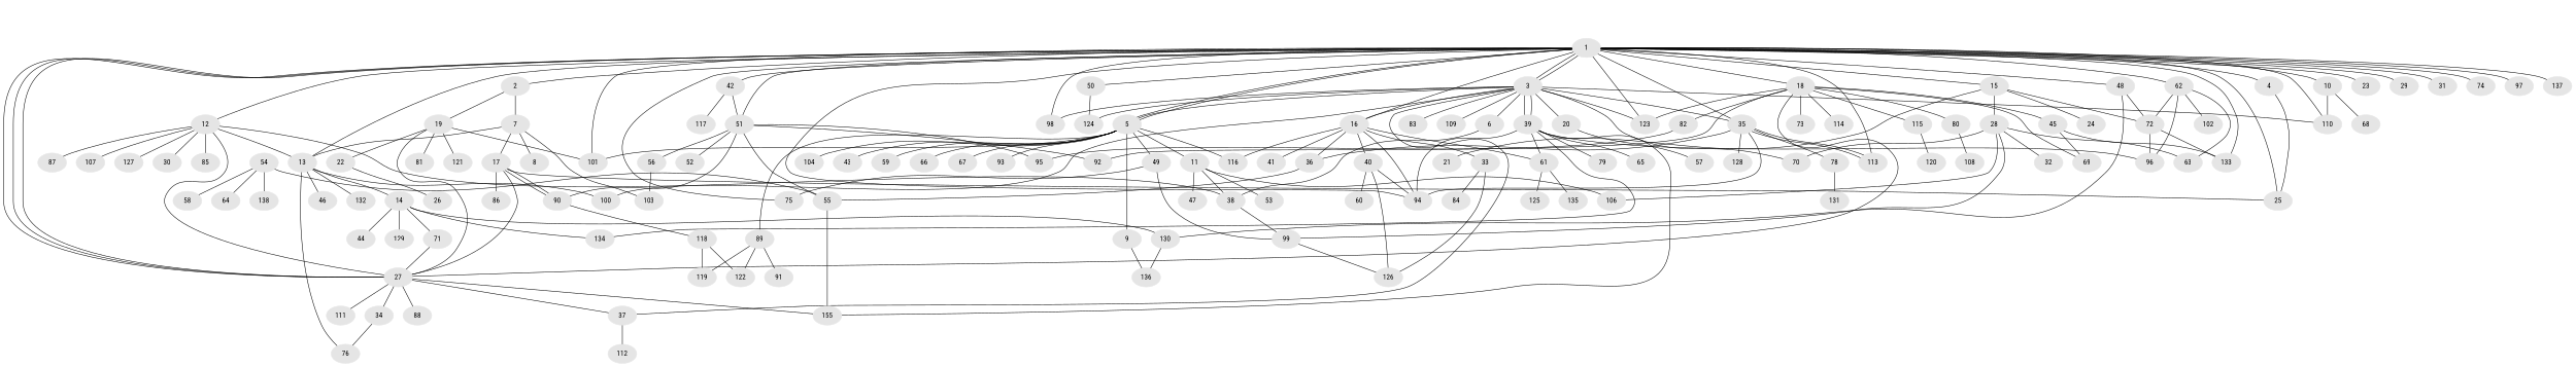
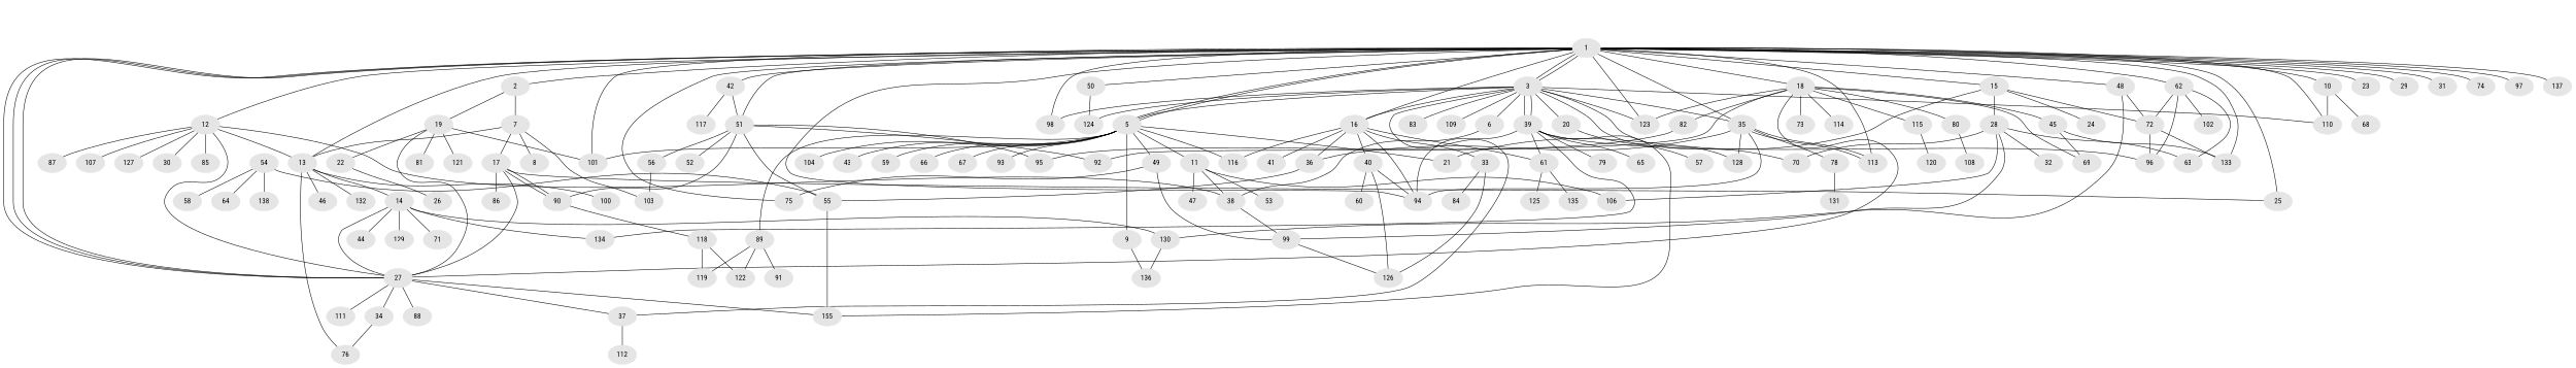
  graph {
    fontname="Roboto Condensed"
    node [color=gray90 fontname="Roboto Condensed" style=filled]
    edge [fontname="Roboto Condensed"]
    1
    2
    3
-   4
    5
    10
    12
    13
    15
    16
    18
    23
    25
    27
    29
    31
    35
    42
    48
    50
    51
    62
    74
    75
    94
    97
    98
    101
    110
    113
    123
    133
    137
    7
    19
    6
    20
    37
    39
    70
    83
    100
    109
    124
    9
    11
    21
    43
    49
    59
    66
    67
    89
    93
    104
    116
    68
    38
    30
    85
    87
    107
    127
    14
    46
    76
    132
    24
    28
    72
    33
    36
    40
    41
    61
    45
    69
    73
    80
    82
    92
    114
    115
    34
    88
    n86 [label=155]
    111
    78
    128
    117
    130
    90
    55
    52
    56
    95
    63
    96
    102
    8
    17
    103
    22
    81
    121
    57
    112
    134
    65
    79
    136
    47
    53
    106
    99
    91
    119
    122
    86
    44
    71
    129
    54
    58
    64
    138
    32
    84
    126
    60
    125
    135
    118
    108
    120
    26
    131
    1 -- 2
    1 -- 3
    1 -- 3
-   1 -- 4
    1 -- 5
    1 -- 5
    1 -- 10
    1 -- 12
    1 -- 13
    1 -- 15
    1 -- 16
    1 -- 18
    1 -- 23
    1 -- 25
    1 -- 27
    1 -- 27
    1 -- 27
    1 -- 29
    1 -- 31
    1 -- 35
    1 -- 42
    1 -- 48
    1 -- 50
    1 -- 51
    1 -- 62
    1 -- 74
    1 -- 75
    1 -- 94
    1 -- 97
    1 -- 98
    1 -- 101
    1 -- 110
    1 -- 113
    1 -- 123
    1 -- 133
    1 -- 137
    2 -- 7
    2 -- 19
    3 -- 5
    3 -- 16
    3 -- 35
    3 -- 98
    3 -- 110
    3 -- 123
    3 -- 6
    3 -- 20
    3 -- 37
    3 -- 39
    3 -- 39
    3 -- 70
    3 -- 83
-   3 -- 100
+   3 -- 128
    3 -- 109
    3 -- 124
-   4 -- 25
    5 -- 101
    5 -- 9
    5 -- 11
+   5 -- 21
    5 -- 43
    5 -- 49
    5 -- 59
    5 -- 66
    5 -- 67
    5 -- 89
    5 -- 93
    5 -- 104
    5 -- 116
    10 -- 110
    10 -- 68
    12 -- 13
    12 -- 27
    12 -- 38
    12 -- 30
    12 -- 85
    12 -- 87
    12 -- 107
    12 -- 127
    13 -- 100
    13 -- 14
    13 -- 46
    13 -- 76
    13 -- 132
    15 -- 21
    15 -- 24
    15 -- 28
    15 -- 72
    16 -- 94
    16 -- 116
    16 -- 33
    16 -- 36
    16 -- 40
    16 -- 41
    16 -- 61
    18 -- 27
    18 -- 123
    18 -- 45
    18 -- 69
    18 -- 73
    18 -- 80
    18 -- 82
    18 -- 92
    18 -- 114
    18 -- 115
    27 -- 37
    27 -- 34
    27 -- 88
    27 -- n86
    27 -- 111
    35 -- 94
    35 -- 113
    35 -- 113
    35 -- 36
    35 -- 78
    35 -- 128
    42 -- 51
    42 -- 117
    48 -- 72
    48 -- 130
    50 -- 124
    51 -- 92
    51 -- 90
    51 -- 55
    51 -- 52
    51 -- 56
    51 -- 95
    62 -- 72
    62 -- 63
    62 -- 96
    62 -- 102
    7 -- 13
    7 -- 8
    7 -- 17
    7 -- 103
    19 -- 27
    19 -- 101
    19 -- 22
    19 -- 81
    19 -- 121
    6 -- 38
    20 -- 57
    37 -- 112
    39 -- 94
    39 -- 61
    39 -- n86
    39 -- 96
    39 -- 134
    39 -- 65
    39 -- 79
    9 -- 136
    11 -- 38
    11 -- 47
    11 -- 53
    11 -- 106
    49 -- 75
    49 -- 99
    89 -- 91
    89 -- 119
    89 -- 122
    38 -- 99
-   71 -- 27
+   14 -- 27
    14 -- 130
    14 -- 134
    14 -- 44
    14 -- 71
    14 -- 129
    28 -- 70
    28 -- 63
    28 -- 106
    28 -- 99
    28 -- 32
    72 -- 133
    72 -- 96
    33 -- 84
    33 -- 126
    36 -- 55
    40 -- 94
    40 -- 126
    40 -- 60
    61 -- 125
    61 -- 135
    45 -- 133
    45 -- 69
    80 -- 108
    82 -- 95
    115 -- 120
    34 -- 76
    78 -- 131
    130 -- 136
    90 -- 118
    55 -- n86
    56 -- 103
    17 -- 25
    17 -- 27
    17 -- 90
    17 -- 90
    17 -- 86
    22 -- 26
    99 -- 126
    54 -- 55
    54 -- 58
    54 -- 64
    54 -- 138
    118 -- 119
    118 -- 122
  }
